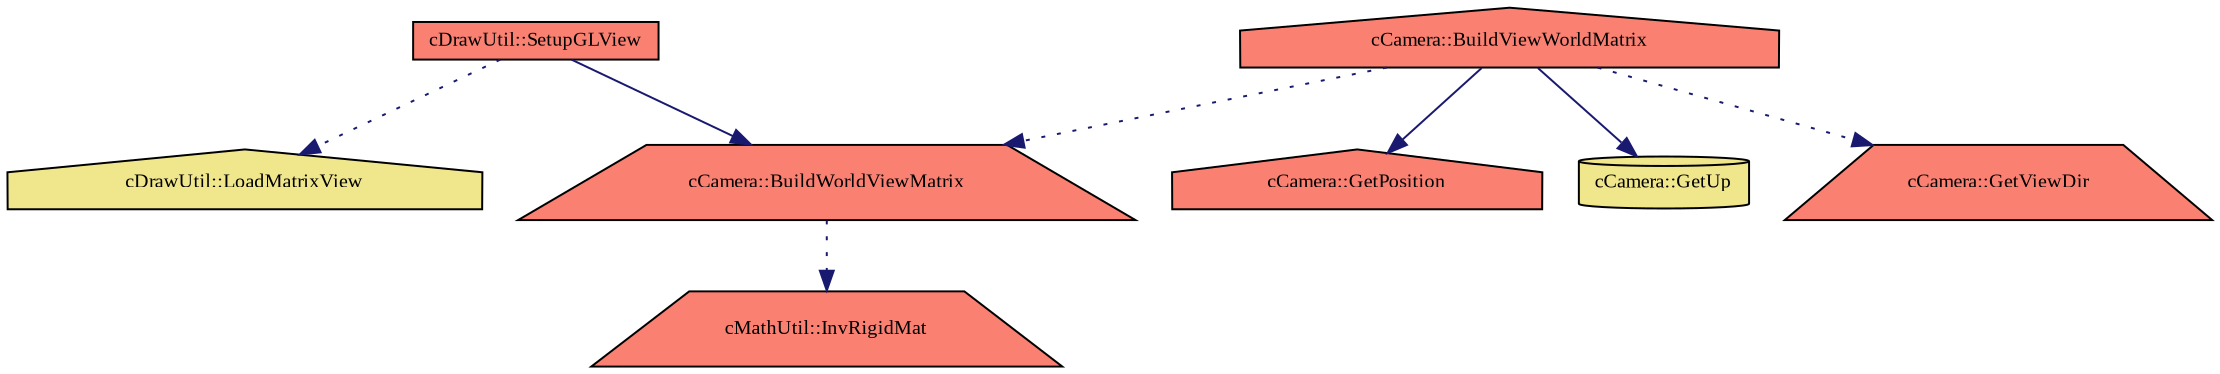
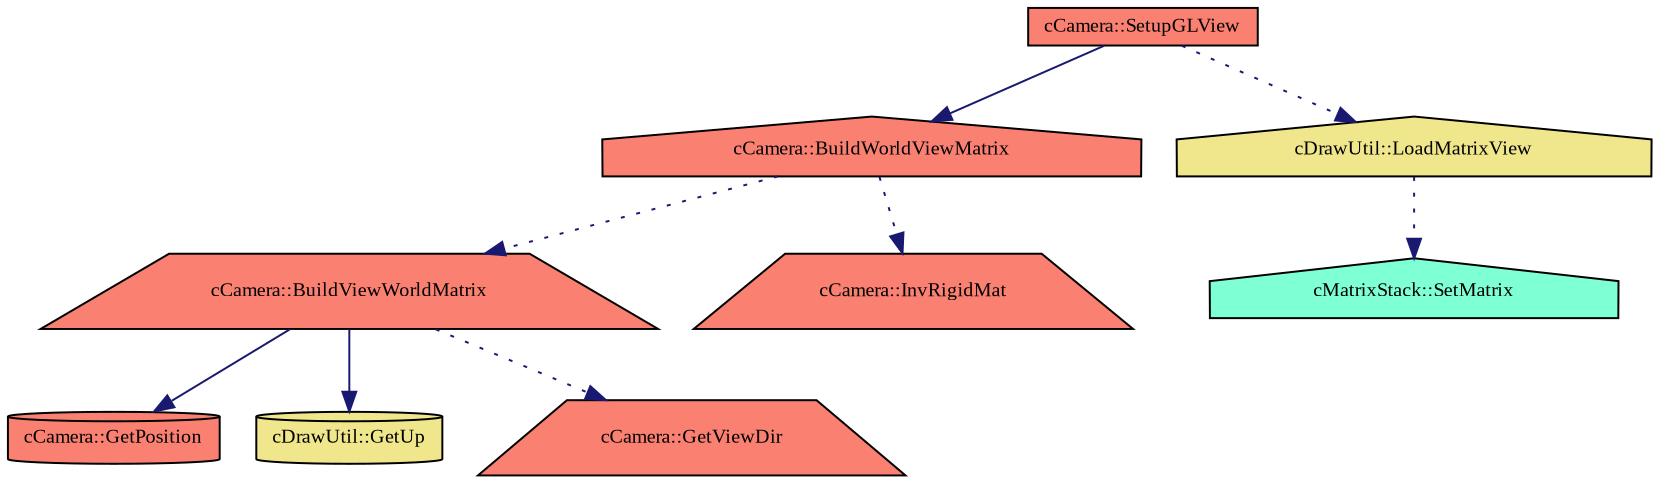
  digraph {
    fontname="Liberation Serif"
    rankdir=TB
    node [color=black fillcolor=salmon fontname="Liberation Serif" fontsize=10 shape=house style=filled]
    edge [color=midnightblue fontname="Liberation Serif" fontsize=10 labelfontname=Helvetica labelfontsize=10 style=dotted]
-   n1 [fontcolor=black height=0.2 label="cDrawUtil::SetupGLView" shape=box width=0.4]
-   n2 [height=0.2 label="cCamera::BuildWorldViewMatrix" shape=trapezium width=0.4]
+   n1 [fontcolor=black height=0.2 label="cCamera::SetupGLView" shape=box width=0.4]
+   n2 [height=0.2 label="cCamera::BuildWorldViewMatrix" width=0.4]
    n3 [fillcolor=khaki height=0.2 label="cDrawUtil::LoadMatrixView" width=0.4]
-   n4 [height=0.2 label="cCamera::BuildViewWorldMatrix" width=0.4]
-   n5 [height=0.2 label="cMathUtil::InvRigidMat" shape=trapezium width=0.4]
-   n7 [height=0.2 label="cCamera::GetPosition" width=0.4]
-   n8 [fillcolor=khaki height=0.2 label="cCamera::GetUp" shape=cylinder width=0.4]
+   n4 [height=0.2 label="cCamera::BuildViewWorldMatrix" shape=trapezium width=0.4]
+   n5 [height=0.2 label="cCamera::InvRigidMat" shape=trapezium width=0.4]
+   n6 [fillcolor=aquamarine height=0.2 label="cMatrixStack::SetMatrix" width=0.4]
+   n7 [height=0.2 label="cCamera::GetPosition" shape=cylinder width=0.4]
+   n8 [fillcolor=khaki height=0.2 label="cDrawUtil::GetUp" shape=cylinder width=0.4]
    n9 [height=0.2 label="cCamera::GetViewDir" shape=trapezium width=0.4]
    n1 -> n2 [style=solid]
    n1 -> n3
-   n4 -> n2
+   n2 -> n4
    n2 -> n5
+   n3 -> n6
    n4 -> n7 [style=solid]
    n4 -> n8 [style=solid]
    n4 -> n9
  }
